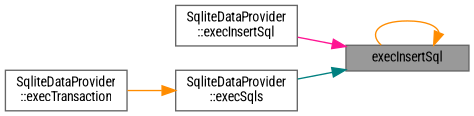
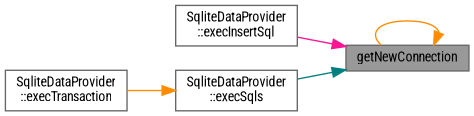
  digraph {
    fontname="Roboto Condensed"
    rankdir=RL
    node [color=grey40 fillcolor=white fontname="Roboto Condensed" fontsize=10 shape=box style=filled]
    edge [color=darkorange dir=back fontname="Roboto Condensed" fontsize=10 labelfontname=Helvetica labelfontsize=10 style=solid]
-   n1 [color=gray40 fillcolor=grey60 fontcolor=black height=0.2 label=execInsertSql width=0.4]
+   n1 [color=gray40 fillcolor=grey60 fontcolor=black height=0.2 label=getNewConnection width=0.4]
    n2 [height=0.2 label="SqliteDataProvider\l::execInsertSql" width=0.4]
    n3 [height=0.2 label="SqliteDataProvider\l::execSqls" width=0.4]
    n4 [height=0.2 label="SqliteDataProvider\l::execTransaction" width=0.4]
    n1 -> n1
    n1 -> n2 [color=deeppink]
    n1 -> n3 [color=teal]
    n3 -> n4
  }
